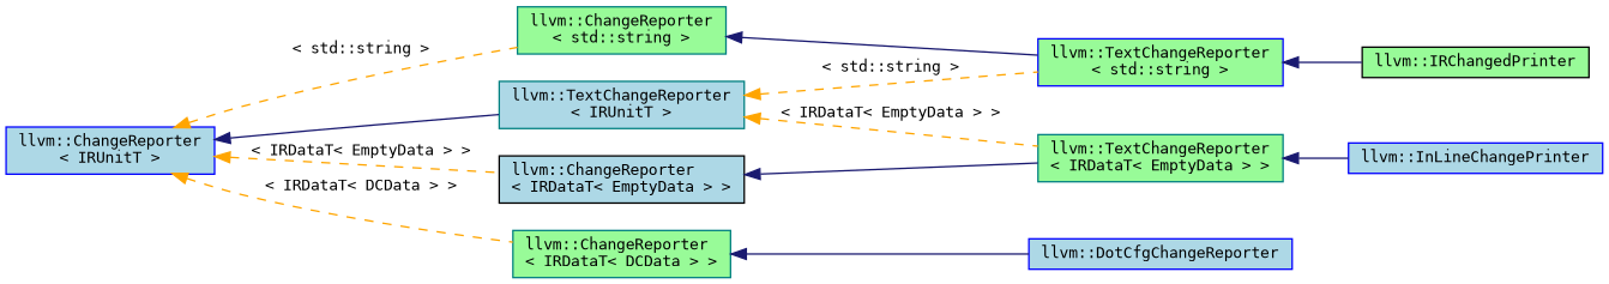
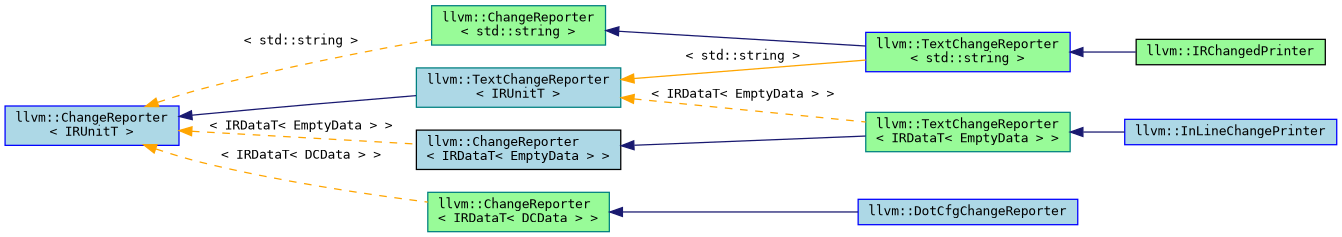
  digraph {
    fontname="DejaVu Sans Mono"
    rankdir=LR
    node [color=blue fillcolor=lightblue fontname="DejaVu Sans Mono" fontsize=10 shape=record style=filled]
    edge [color=midnightblue dir=back fontname="DejaVu Sans Mono" fontsize=10 labelfontname=Helvetica labelfontsize=10 style=solid]
    n1 [fontcolor=black height=0.2 label="llvm::ChangeReporter\l\< IRUnitT \>" width=0.4]
    n2 [color=teal height=0.2 label="llvm::TextChangeReporter\l\< IRUnitT \>" width=0.4]
    n3 [color=teal fillcolor=palegreen height=0.2 label="llvm::ChangeReporter\l\< IRDataT\< DCData \> \>" width=0.4]
    n4 [color=teal fillcolor=palegreen height=0.2 label="llvm::ChangeReporter\l\< std::string \>" width=0.4]
    n5 [color=black height=0.2 label="llvm::ChangeReporter\l\< IRDataT\< EmptyData \> \>" width=0.4]
    n6 [fillcolor=palegreen height=0.2 label="llvm::TextChangeReporter\l\< std::string \>" width=0.4]
    n7 [color=teal fillcolor=palegreen height=0.2 label="llvm::TextChangeReporter\l\< IRDataT\< EmptyData \> \>" width=0.4]
    n8 [height=0.2 label="llvm::DotCfgChangeReporter" width=0.4]
    n9 [color=black fillcolor=palegreen height=0.2 label="llvm::IRChangedPrinter" width=0.4]
    n10 [height=0.2 label="llvm::InLineChangePrinter" width=0.4]
    n1 -> n2
    n1 -> n3 [color=orange label=" \< IRDataT\< DCData \> \>" style=dashed]
    n1 -> n4 [color=orange label=" \< std::string \>" style=dashed]
    n1 -> n5 [color=orange label=" \< IRDataT\< EmptyData \> \>" style=dashed]
-   n2 -> n6 [color=orange label=" \< std::string \>" style=dashed]
+   n2 -> n6 [color=orange label=" \< std::string \>"]
    n2 -> n7 [color=orange label=" \< IRDataT\< EmptyData \> \>" style=dashed]
    n3 -> n8
    n4 -> n6
    n5 -> n7
    n6 -> n9
    n7 -> n10
  }
